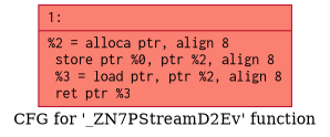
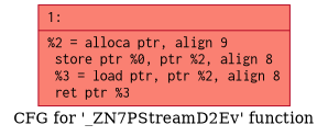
  digraph {
    label="CFG for '_ZN7PStreamD2Ev' function"
-   n1 [color="#b70d28ff" fillcolor=salmon fontname=Courier label="{1:\l|  %2 = alloca ptr, align 8\l  store ptr %0, ptr %2, align 8\l  %3 = load ptr, ptr %2, align 8\l  ret ptr %3\l}" shape=record style=filled]
+   n1 [color="#b70d28ff" fillcolor=salmon fontname=Courier label="{1:\l|  %2 = alloca ptr, align 9\l  store ptr %0, ptr %2, align 8\l  %3 = load ptr, ptr %2, align 8\l  ret ptr %3\l}" shape=record style=filled]
  }
